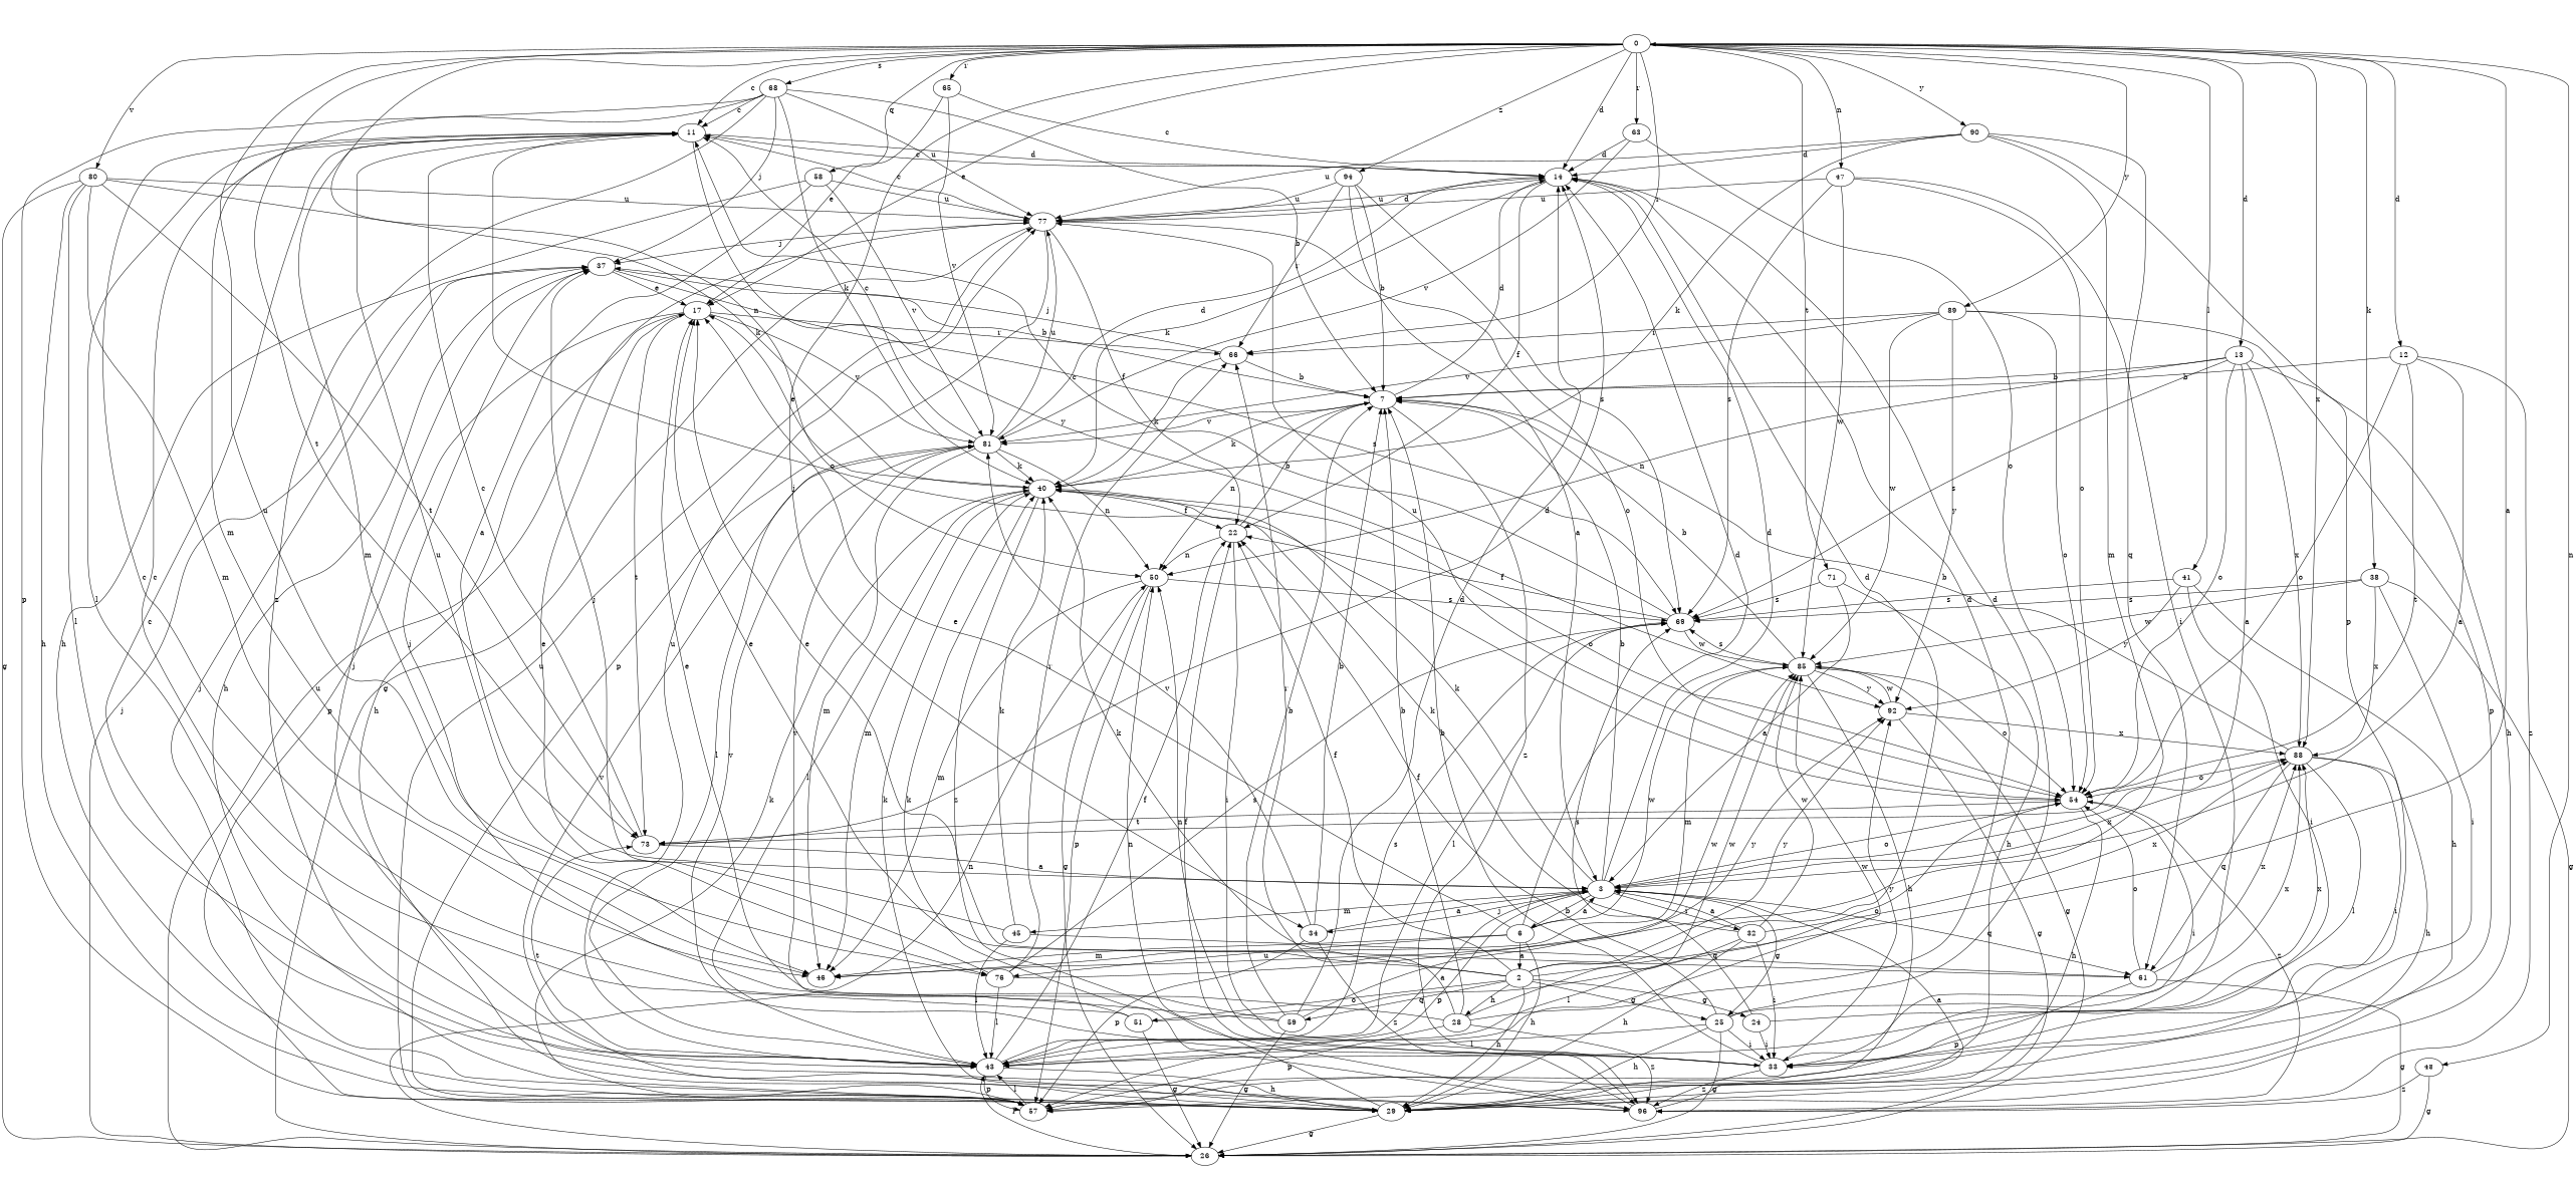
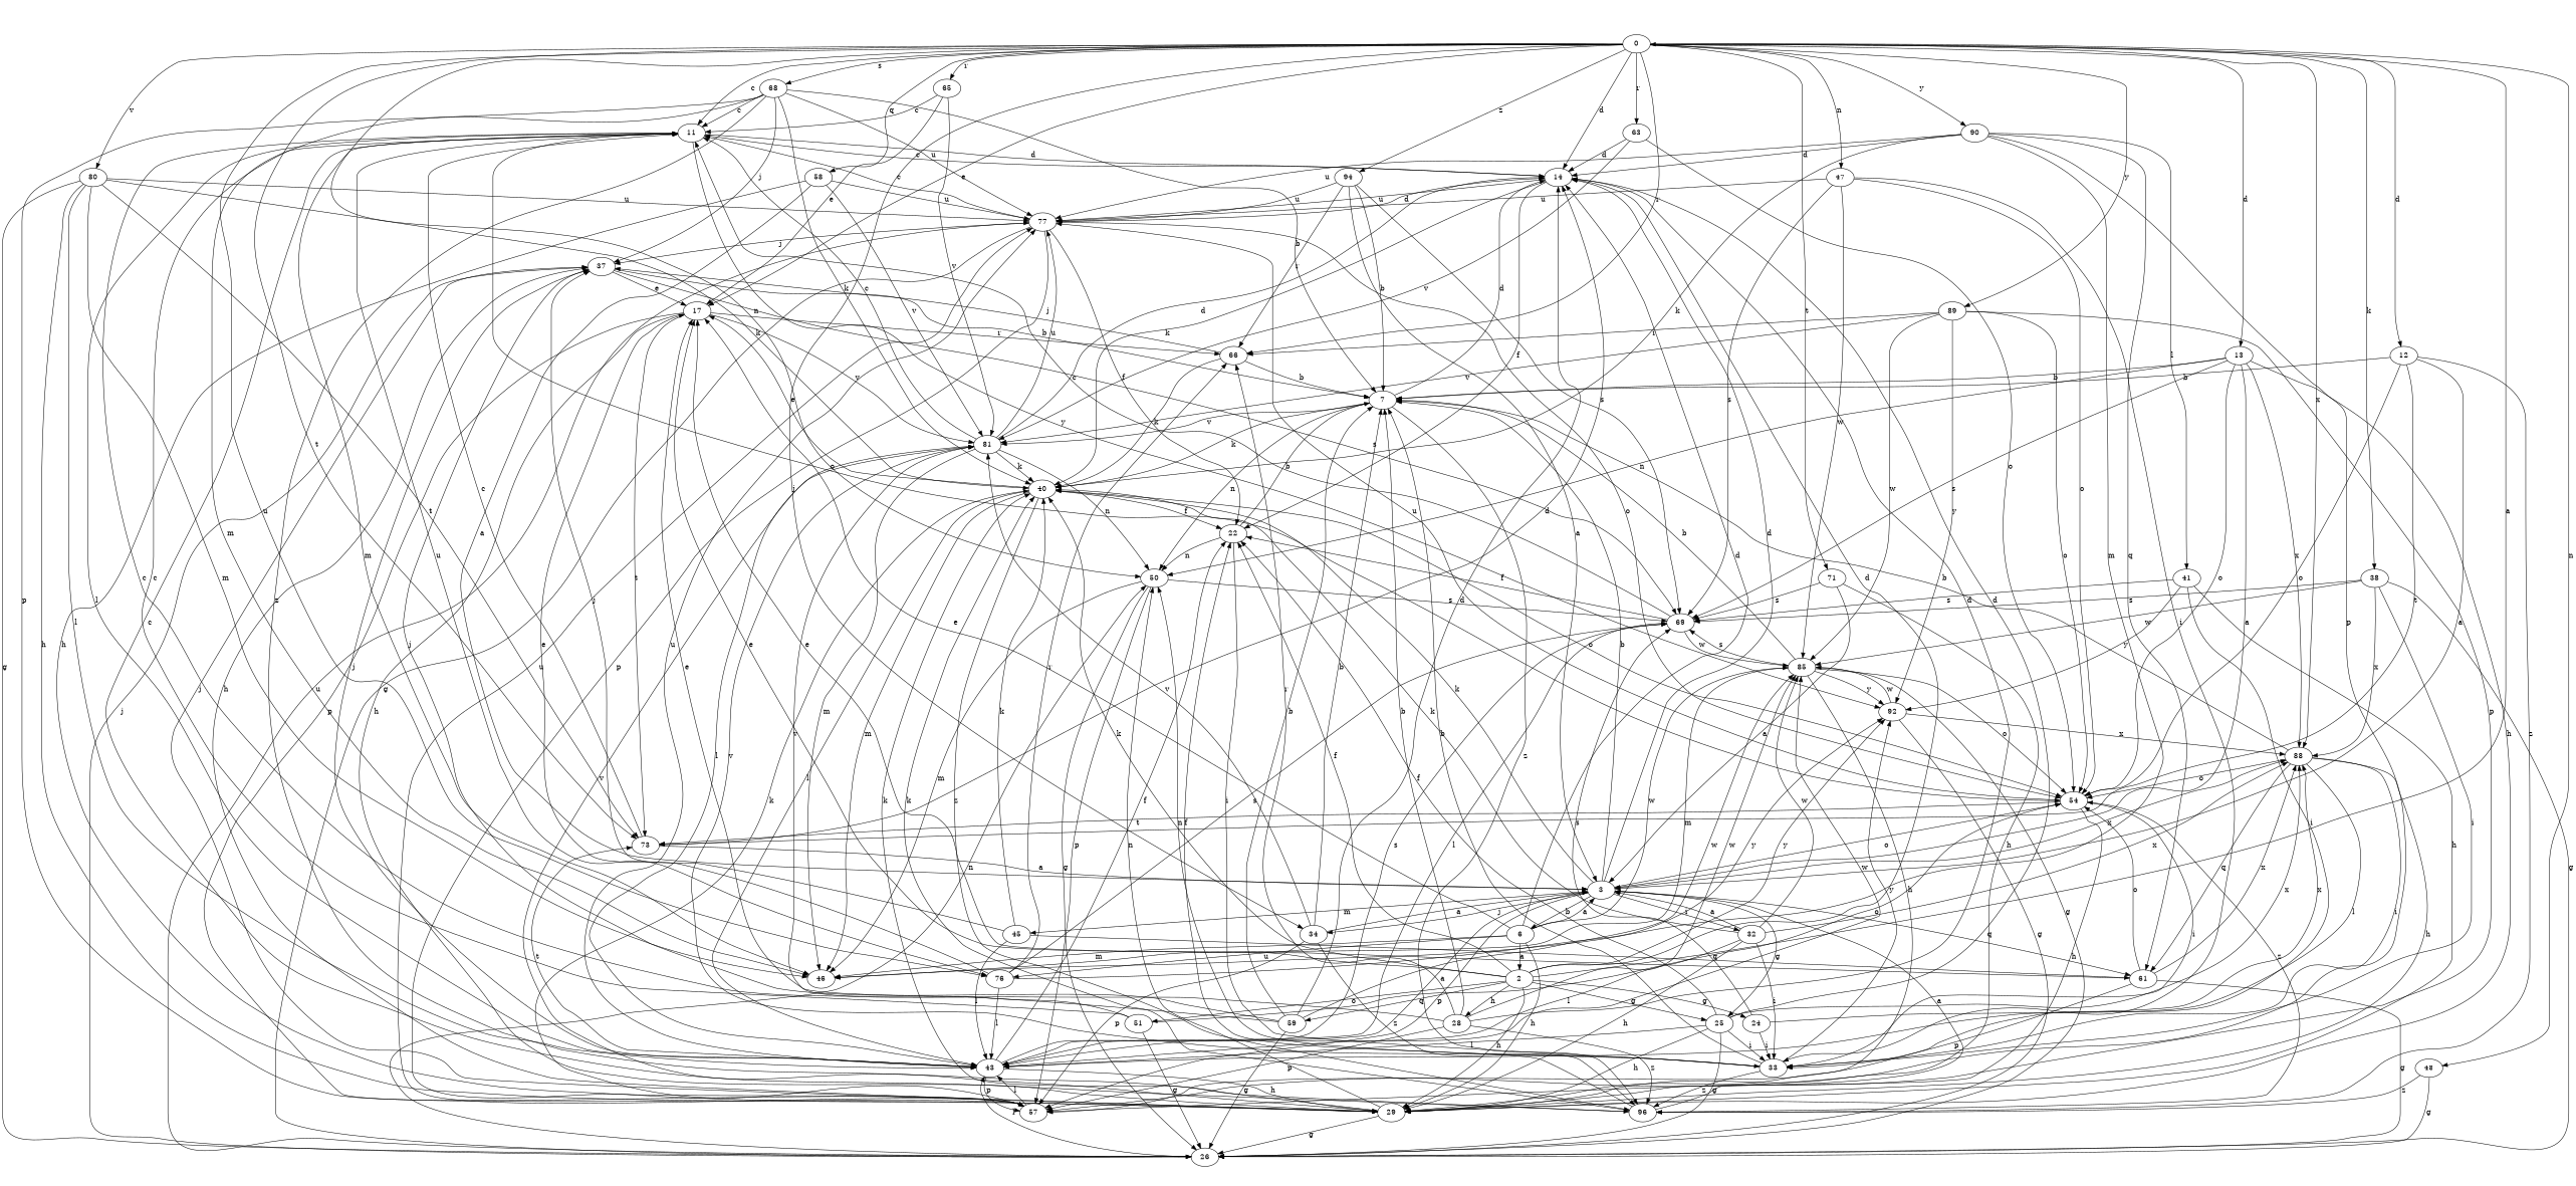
  strict digraph {
    0
    11
    12
    13
    14
    17
    34
    38
    41
    47
    48
    50
    58
    63
    65
    66
    68
    71
    73
    76
    80
    88
    89
    90
    94
    92
    54
    46
    43
    3
    7
    96
    29
    69
    22
    40
    77
    57
    81
    85
    33
    26
    37
    61
    2
    24
    25
    28
    51
    59
    6
    32
    45
    0 -> 11 [label=c]
    0 -> 12 [label=d]
    0 -> 13 [label=d]
    0 -> 14 [label=d]
    0 -> 17 [label=e]
    0 -> 34 [label=j]
    0 -> 38 [label=k]
-   0 -> 41 [label=l]
+   90 -> 41 [label=l]
    0 -> 47 [label=n]
    0 -> 48 [label=n]
    0 -> 50 [label=n]
    0 -> 58 [label=q]
    0 -> 63 [label=r]
    0 -> 65 [label=r]
    0 -> 66 [label=r]
    0 -> 68 [label=s]
    0 -> 71 [label=t]
    0 -> 73 [label=t]
    0 -> 76 [label=u]
    0 -> 80 [label=v]
    0 -> 88 [label=x]
    0 -> 89 [label=y]
    0 -> 90 [label=y]
    0 -> 94 [label=z]
    11 -> 14 [label=d]
    11 -> 76 [label=u]
    11 -> 92 [label=y]
    11 -> 54 [label=o]
    11 -> 46 [label=m]
    11 -> 43 [label=l]
    12 -> 73 [label=t]
    12 -> 54 [label=o]
    12 -> 3 [label=a]
    12 -> 7 [label=b]
    12 -> 96 [label=z]
    13 -> 50 [label=n]
    13 -> 88 [label=x]
    13 -> 54 [label=o]
    13 -> 3 [label=a]
    13 -> 7 [label=b]
    13 -> 29 [label=h]
    13 -> 69 [label=s]
    14 -> 11 [label=c]
    14 -> 22 [label=f]
    14 -> 40 [label=k]
    14 -> 77 [label=u]
    17 -> 66 [label=r]
    17 -> 73 [label=t]
    17 -> 29 [label=h]
    17 -> 57 [label=p]
    17 -> 81 [label=v]
    34 -> 3 [label=a]
    34 -> 7 [label=b]
    34 -> 96 [label=z]
    34 -> 57 [label=p]
    34 -> 81 [label=v]
    38 -> 88 [label=x]
    38 -> 69 [label=s]
    38 -> 85 [label=w]
    38 -> 33 [label=i]
    38 -> 26 [label=g]
    41 -> 92 [label=y]
    41 -> 29 [label=h]
    41 -> 69 [label=s]
    41 -> 33 [label=i]
    47 -> 54 [label=o]
    47 -> 69 [label=s]
    47 -> 77 [label=u]
    47 -> 85 [label=w]
    47 -> 33 [label=i]
    48 -> 96 [label=z]
    48 -> 26 [label=g]
    50 -> 46 [label=m]
    50 -> 69 [label=s]
    50 -> 57 [label=p]
    50 -> 26 [label=g]
    58 -> 3 [label=a]
    58 -> 29 [label=h]
    58 -> 77 [label=u]
    58 -> 81 [label=v]
    63 -> 14 [label=d]
    63 -> 54 [label=o]
    63 -> 81 [label=v]
-   65 -> 14 [label=c]
+   65 -> 11 [label=c]
    65 -> 17 [label=e]
    65 -> 81 [label=v]
    66 -> 7 [label=b]
    66 -> 40 [label=k]
    66 -> 37 [label=j]
    68 -> 11 [label=c]
    68 -> 46 [label=m]
    68 -> 7 [label=b]
    68 -> 96 [label=z]
    68 -> 40 [label=k]
    68 -> 77 [label=u]
    68 -> 57 [label=p]
    68 -> 37 [label=j]
    71 -> 3 [label=a]
    71 -> 29 [label=h]
    71 -> 69 [label=s]
    73 -> 11 [label=c]
    73 -> 14 [label=d]
    73 -> 3 [label=a]
    76 -> 17 [label=e]
    76 -> 66 [label=r]
    76 -> 92 [label=y]
    76 -> 43 [label=l]
    76 -> 69 [label=s]
    80 -> 73 [label=t]
    80 -> 46 [label=m]
    80 -> 43 [label=l]
    80 -> 29 [label=h]
    80 -> 40 [label=k]
    80 -> 77 [label=u]
    80 -> 26 [label=g]
    88 -> 54 [label=o]
    88 -> 43 [label=l]
    88 -> 7 [label=b]
    88 -> 29 [label=h]
    88 -> 33 [label=i]
    88 -> 61 [label=q]
    89 -> 66 [label=r]
    89 -> 92 [label=y]
    89 -> 54 [label=o]
    89 -> 57 [label=p]
    89 -> 81 [label=v]
    89 -> 85 [label=w]
    90 -> 14 [label=d]
    90 -> 46 [label=m]
    90 -> 40 [label=k]
    90 -> 77 [label=u]
    90 -> 57 [label=p]
    90 -> 61 [label=q]
    94 -> 66 [label=r]
    94 -> 3 [label=a]
    94 -> 7 [label=b]
    94 -> 69 [label=s]
    94 -> 77 [label=u]
    92 -> 88 [label=x]
    92 -> 85 [label=w]
    92 -> 26 [label=g]
    54 -> 73 [label=t]
    54 -> 29 [label=h]
    54 -> 77 [label=u]
    54 -> 33 [label=i]
    43 -> 73 [label=t]
    43 -> 3 [label=a]
    43 -> 29 [label=h]
    43 -> 69 [label=s]
    43 -> 22 [label=f]
    43 -> 77 [label=u]
    43 -> 57 [label=p]
    43 -> 85 [label=w]
    43 -> 37 [label=j]
    3 -> 14 [label=d]
    3 -> 34 [label=j]
    3 -> 88 [label=x]
    3 -> 54 [label=o]
    3 -> 7 [label=b]
    3 -> 40 [label=k]
    3 -> 57 [label=p]
    3 -> 61 [label=q]
    3 -> 25 [label=g]
    3 -> 6 [label=b]
    3 -> 32 [label=i]
    3 -> 45 [label=m]
    7 -> 14 [label=d]
    7 -> 50 [label=n]
    7 -> 96 [label=z]
    7 -> 40 [label=k]
    7 -> 81 [label=v]
    96 -> 11 [label=c]
    96 -> 54 [label=z]
    96 -> 3 [label=a]
    96 -> 22 [label=f]
    96 -> 40 [label=k]
    29 -> 50 [label=n]
    29 -> 40 [label=k]
    29 -> 81 [label=v]
    29 -> 26 [label=g]
    29 -> 37 [label=j]
    69 -> 11 [label=c]
    69 -> 43 [label=l]
    69 -> 22 [label=f]
    69 -> 85 [label=w]
    22 -> 50 [label=n]
    22 -> 7 [label=b]
    22 -> 33 [label=i]
    40 -> 17 [label=e]
    40 -> 54 [label=o]
    40 -> 46 [label=m]
    40 -> 43 [label=l]
    40 -> 96 [label=z]
    40 -> 22 [label=f]
    77 -> 11 [label=c]
    77 -> 14 [label=d]
    77 -> 54 [label=o]
    77 -> 22 [label=f]
    77 -> 57 [label=p]
    77 -> 26 [label=g]
    77 -> 37 [label=j]
    57 -> 43 [label=l]
    57 -> 40 [label=k]
    57 -> 77 [label=u]
    81 -> 11 [label=c]
    81 -> 14 [label=d]
    81 -> 50 [label=n]
    81 -> 46 [label=m]
    81 -> 43 [label=l]
    81 -> 40 [label=k]
    81 -> 77 [label=u]
    85 -> 92 [label=y]
    85 -> 54 [label=o]
    85 -> 46 [label=m]
    85 -> 7 [label=b]
    85 -> 29 [label=h]
    85 -> 69 [label=s]
    85 -> 26 [label=g]
    33 -> 50 [label=n]
    33 -> 92 [label=y]
    33 -> 7 [label=b]
    33 -> 96 [label=z]
    33 -> 81 [label=v]
    26 -> 50 [label=n]
    26 -> 43 [label=l]
    26 -> 77 [label=u]
    26 -> 37 [label=j]
    37 -> 17 [label=e]
    37 -> 7 [label=b]
    37 -> 29 [label=h]
    37 -> 69 [label=s]
    61 -> 17 [label=e]
    61 -> 88 [label=x]
    61 -> 54 [label=o]
    61 -> 57 [label=p]
    61 -> 26 [label=g]
    2 -> 0 [label=a]
    2 -> 14 [label=d]
    2 -> 17 [label=e]
    2 -> 92 [label=y]
    2 -> 29 [label=h]
    2 -> 22 [label=f]
    2 -> 40 [label=k]
    2 -> 24 [label=g]
    2 -> 25 [label=g]
    2 -> 28 [label=h]
    2 -> 51 [label=o]
    2 -> 59 [label=q]
    24 -> 88 [label=x]
    24 -> 69 [label=s]
    24 -> 33 [label=i]
    25 -> 14 [label=d]
    25 -> 88 [label=x]
    25 -> 43 [label=l]
    25 -> 29 [label=h]
    25 -> 22 [label=f]
    25 -> 33 [label=i]
    25 -> 26 [label=g]
    28 -> 14 [label=d]
    28 -> 17 [label=e]
    28 -> 66 [label=r]
    28 -> 7 [label=b]
    28 -> 96 [label=z]
    28 -> 57 [label=p]
    28 -> 85 [label=w]
    51 -> 11 [label=c]
    51 -> 54 [label=o]
    51 -> 81 [label=v]
    51 -> 26 [label=g]
    59 -> 11 [label=c]
    59 -> 14 [label=d]
    59 -> 7 [label=b]
    59 -> 85 [label=w]
    59 -> 26 [label=g]
    59 -> 37 [label=j]
    6 -> 14 [label=d]
    6 -> 17 [label=e]
    6 -> 76 [label=u]
    6 -> 46 [label=m]
    6 -> 3 [label=a]
    6 -> 29 [label=h]
    6 -> 85 [label=w]
    6 -> 2 [label=a]
    32 -> 88 [label=x]
    32 -> 43 [label=l]
    32 -> 3 [label=a]
    32 -> 29 [label=h]
    32 -> 40 [label=k]
    32 -> 85 [label=w]
    32 -> 33 [label=i]
    45 -> 43 [label=l]
    45 -> 40 [label=k]
    45 -> 37 [label=j]
    45 -> 61 [label=q]
  }
